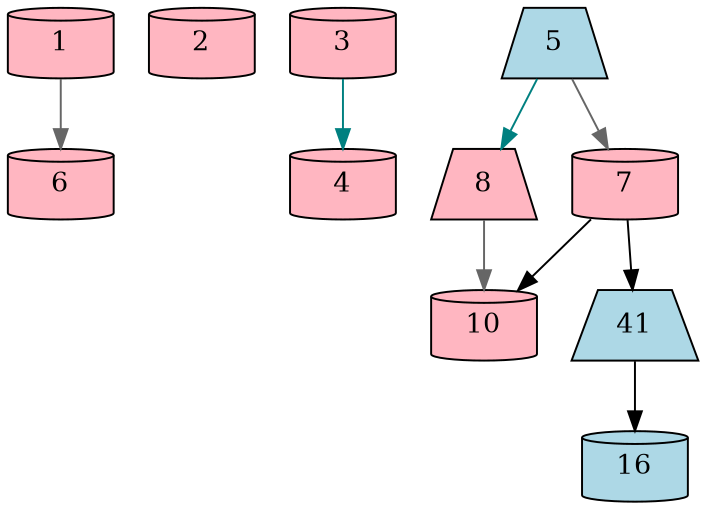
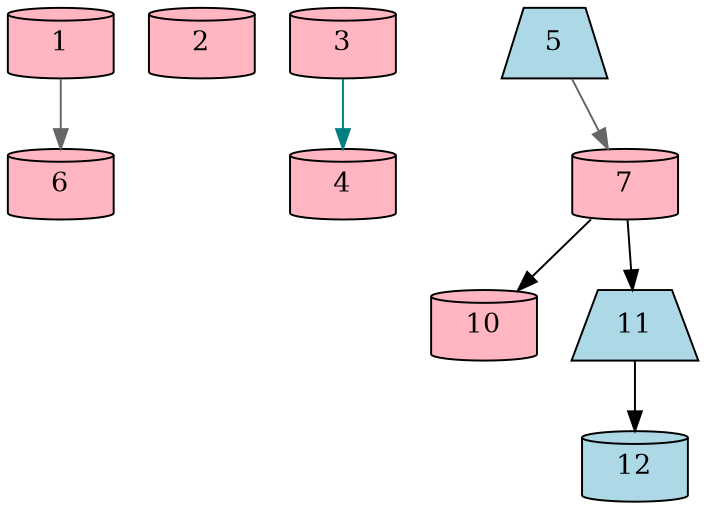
  digraph {
    node [alpha=0.13 fillcolor=lightpink shape=cylinder style=filled]
    edge [color=gray40]
    1 [alpha=0.03 expect_size=181290688679768]
    6 [expect_size=974875971813376000]
    2 [alpha=0.05 expect_size=466138525826285568]
    3 [alpha=0.08 expect_size=9792528940971442]
    4 [alpha=0.01 expect_size=136942171253437]
    5 [alpha=0.14 expect_size=38421792064195 fillcolor=lightblue shape=trapezium]
    7 [alpha=0.00 expect_size=33239873043917]
-   8 [expect_size=8196625963279006 shape=trapezium]
    10 [alpha=0.09 expect_size=315285529085516]
-   11 [alpha=0.11 expect_size=57335886408982 fillcolor=lightblue shape=trapezium label=41]
-   12 [alpha=0.08 expect_size=126717121668317184 fillcolor=lightblue label=16]
+   11 [alpha=0.11 expect_size=57335886408982 fillcolor=lightblue shape=trapezium]
+   12 [alpha=0.08 expect_size=126717121668317184 fillcolor=lightblue]
    1 -> 6
    3 -> 4 [color=teal]
    5 -> 7
-   5 -> 8 [color=teal]
    7 -> 10 [color=black]
    7 -> 11 [color=black]
-   8 -> 10
    11 -> 12 [color=black]
  }
